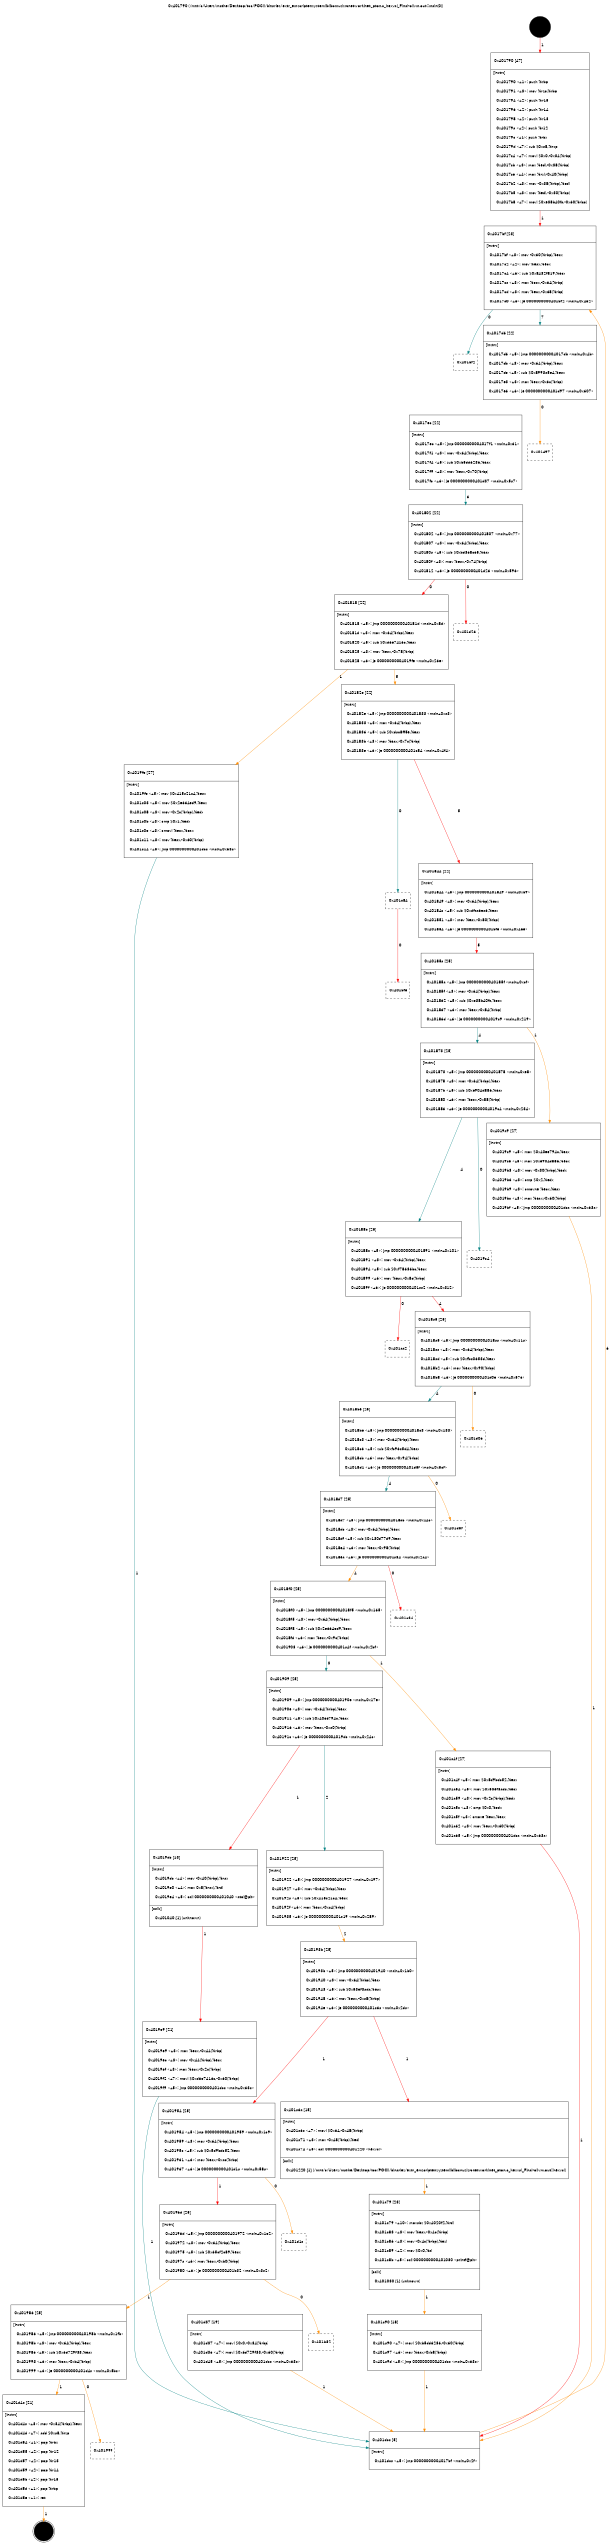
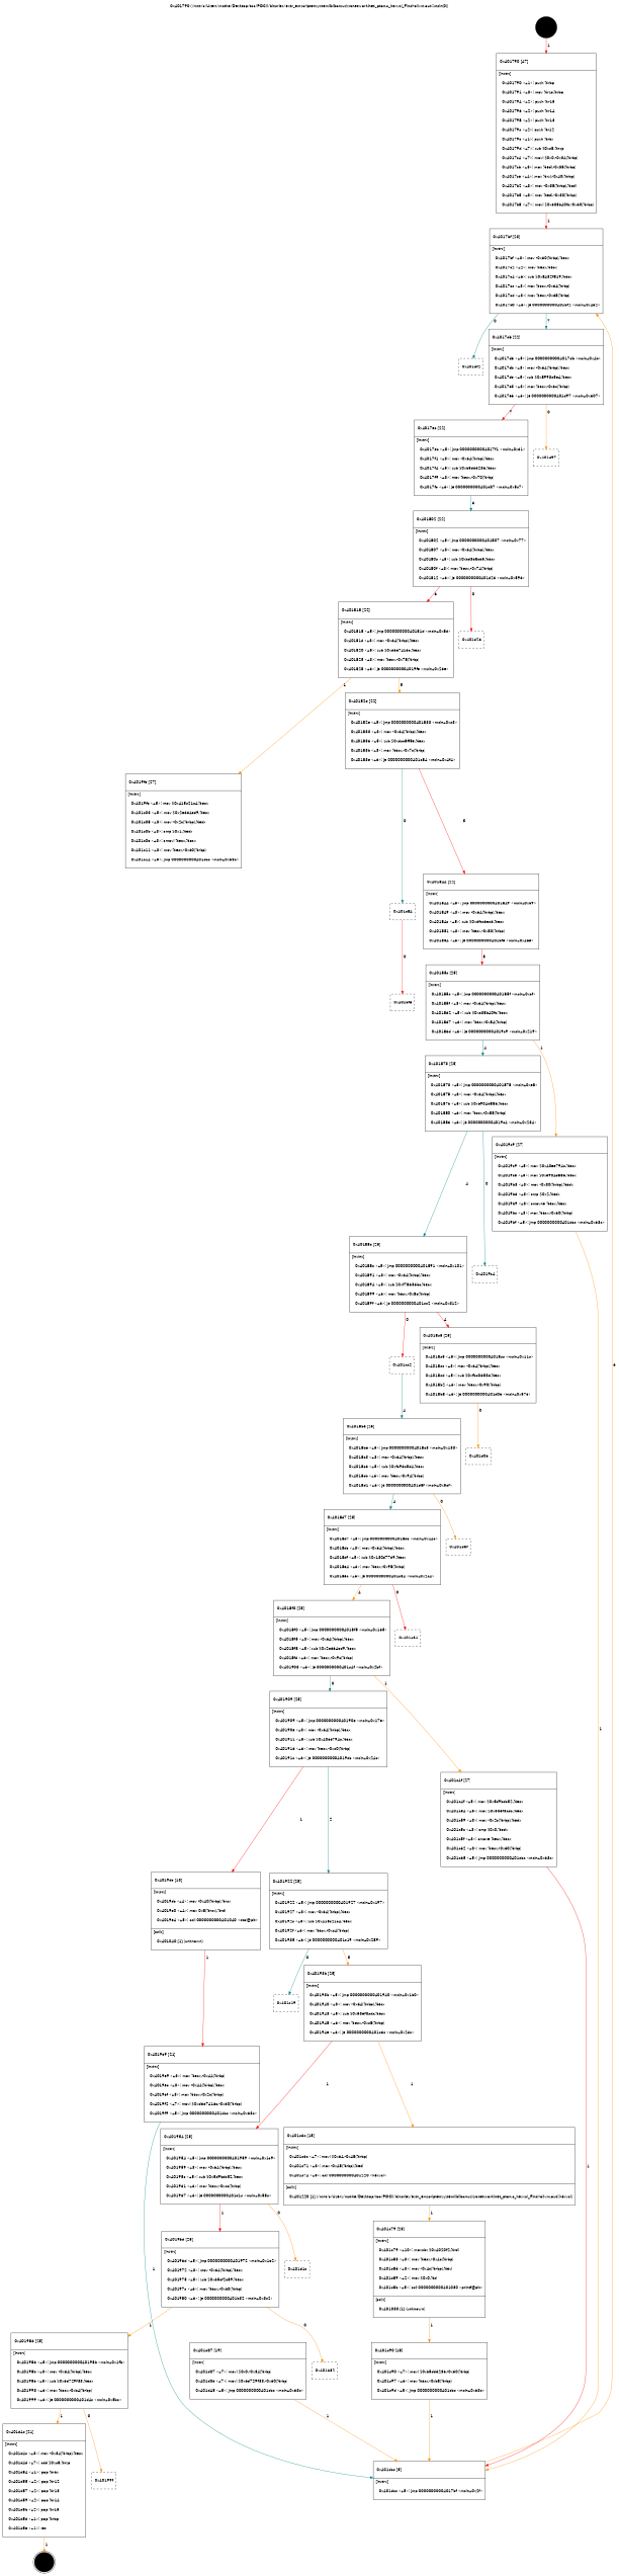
  digraph {
    fontname=Lato
    label="0x401790 (/mnt/c/Users/mathe/Desktop/tcc/POCII/binaries/extr_emscriptensystemliblibcmuslsrcnetworkinet_pton.c_hexval_Final-ollvm.out::main(0))"
    labelloc=t
    node [fontname=Lato shape=record]
    edge [color=darkorange fontname=Lato]
    Entry [fillcolor=black height=0.3 shape=circle style=filled width=0.3]
    n2 [label="{\n     0x401790 [47]\l\n     | [instrs]\l\n     &nbsp;&nbsp;0x401790 \<+1\>: push %rbp\l\n     &nbsp;&nbsp;0x401791 \<+3\>: mov %rsp,%rbp\l\n     &nbsp;&nbsp;0x401794 \<+2\>: push %r15\l\n     &nbsp;&nbsp;0x401796 \<+2\>: push %r14\l\n     &nbsp;&nbsp;0x401798 \<+2\>: push %r13\l\n     &nbsp;&nbsp;0x40179a \<+2\>: push %r12\l\n     &nbsp;&nbsp;0x40179c \<+1\>: push %rbx\l\n     &nbsp;&nbsp;0x40179d \<+7\>: sub $0xa8,%rsp\l\n     &nbsp;&nbsp;0x4017a4 \<+7\>: movl $0x0,-0x34(%rbp)\l\n     &nbsp;&nbsp;0x4017ab \<+3\>: mov %edi,-0x38(%rbp)\l\n     &nbsp;&nbsp;0x4017ae \<+4\>: mov %rsi,-0x40(%rbp)\l\n     &nbsp;&nbsp;0x4017b2 \<+3\>: mov -0x38(%rbp),%edi\l\n     &nbsp;&nbsp;0x4017b5 \<+3\>: mov %edi,-0x30(%rbp)\l\n     &nbsp;&nbsp;0x4017b8 \<+7\>: movl $0xe38b40fa,-0x60(%rbp)\l\n  }"]
    n3 [label="{\n     0x4017bf [23]\l\n     | [instrs]\l\n     &nbsp;&nbsp;0x4017bf \<+3\>: mov -0x60(%rbp),%eax\l\n     &nbsp;&nbsp;0x4017c2 \<+2\>: mov %eax,%ecx\l\n     &nbsp;&nbsp;0x4017c4 \<+6\>: sub $0x8432f819,%ecx\l\n     &nbsp;&nbsp;0x4017ca \<+3\>: mov %eax,-0x64(%rbp)\l\n     &nbsp;&nbsp;0x4017cd \<+3\>: mov %ecx,-0x68(%rbp)\l\n     &nbsp;&nbsp;0x4017d0 \<+6\>: je 0000000000401bf2 \<main+0x462\>\l\n  }"]
    n4 [label="{\n     0x401bf2\l\n  }" style=dashed]
    n5 [label="{\n     0x4017d6 [22]\l\n     | [instrs]\l\n     &nbsp;&nbsp;0x4017d6 \<+5\>: jmp 00000000004017db \<main+0x4b\>\l\n     &nbsp;&nbsp;0x4017db \<+3\>: mov -0x64(%rbp),%eax\l\n     &nbsp;&nbsp;0x4017de \<+5\>: sub $0x8993a5e4,%eax\l\n     &nbsp;&nbsp;0x4017e3 \<+3\>: mov %eax,-0x6c(%rbp)\l\n     &nbsp;&nbsp;0x4017e6 \<+6\>: je 0000000000401d97 \<main+0x607\>\l\n  }"]
    n6 [label="{\n     0x401d97\l\n  }" style=dashed]
    n7 [label="{\n     0x4017ec [22]\l\n     | [instrs]\l\n     &nbsp;&nbsp;0x4017ec \<+5\>: jmp 00000000004017f1 \<main+0x61\>\l\n     &nbsp;&nbsp;0x4017f1 \<+3\>: mov -0x64(%rbp),%eax\l\n     &nbsp;&nbsp;0x4017f4 \<+5\>: sub $0xb5dd6236,%eax\l\n     &nbsp;&nbsp;0x4017f9 \<+3\>: mov %eax,-0x70(%rbp)\l\n     &nbsp;&nbsp;0x4017fc \<+6\>: je 0000000000401d37 \<main+0x5a7\>\l\n  }"]
    n8 [label="{\n     0x401802 [22]\l\n     | [instrs]\l\n     &nbsp;&nbsp;0x401802 \<+5\>: jmp 0000000000401807 \<main+0x77\>\l\n     &nbsp;&nbsp;0x401807 \<+3\>: mov -0x64(%rbp),%eax\l\n     &nbsp;&nbsp;0x40180a \<+5\>: sub $0xbd3e8ce5,%eax\l\n     &nbsp;&nbsp;0x40180f \<+3\>: mov %eax,-0x74(%rbp)\l\n     &nbsp;&nbsp;0x401812 \<+6\>: je 0000000000401d26 \<main+0x596\>\l\n  }"]
    Exit [fillcolor=black height=0.3 peripheries=2 shape=circle style=filled width=0.3]
    n10 [label="{\n     0x401d37 [19]\l\n     | [instrs]\l\n     &nbsp;&nbsp;0x401d37 \<+7\>: movl $0x0,-0x34(%rbp)\l\n     &nbsp;&nbsp;0x401d3e \<+7\>: movl $0x6d729f33,-0x60(%rbp)\l\n     &nbsp;&nbsp;0x401d45 \<+5\>: jmp 0000000000401dca \<main+0x63a\>\l\n  }"]
    n11 [label="{\n     0x401dca [5]\l\n     | [instrs]\l\n     &nbsp;&nbsp;0x401dca \<+5\>: jmp 00000000004017bf \<main+0x2f\>\l\n  }"]
    n12 [label="{\n     0x401d26\l\n  }" style=dashed]
    n13 [label="{\n     0x401818 [22]\l\n     | [instrs]\l\n     &nbsp;&nbsp;0x401818 \<+5\>: jmp 000000000040181d \<main+0x8d\>\l\n     &nbsp;&nbsp;0x40181d \<+3\>: mov -0x64(%rbp),%eax\l\n     &nbsp;&nbsp;0x401820 \<+5\>: sub $0xd6e7416c,%eax\l\n     &nbsp;&nbsp;0x401825 \<+3\>: mov %eax,-0x78(%rbp)\l\n     &nbsp;&nbsp;0x401828 \<+6\>: je 00000000004019fe \<main+0x26e\>\l\n  }"]
    n14 [label="{\n     0x40199f\l\n  }" style=dashed]
    n15 [label="{\n     0x4019fe [27]\l\n     | [instrs]\l\n     &nbsp;&nbsp;0x4019fe \<+5\>: mov $0x415a21c4,%eax\l\n     &nbsp;&nbsp;0x401a03 \<+5\>: mov $0x2e664ed9,%ecx\l\n     &nbsp;&nbsp;0x401a08 \<+3\>: mov -0x2c(%rbp),%edx\l\n     &nbsp;&nbsp;0x401a0b \<+3\>: cmp $0x1,%edx\l\n     &nbsp;&nbsp;0x401a0e \<+3\>: cmovl %ecx,%eax\l\n     &nbsp;&nbsp;0x401a11 \<+3\>: mov %eax,-0x60(%rbp)\l\n     &nbsp;&nbsp;0x401a14 \<+5\>: jmp 0000000000401dca \<main+0x63a\>\l\n  }"]
    n16 [label="{\n     0x40182e [22]\l\n     | [instrs]\l\n     &nbsp;&nbsp;0x40182e \<+5\>: jmp 0000000000401833 \<main+0xa3\>\l\n     &nbsp;&nbsp;0x401833 \<+3\>: mov -0x64(%rbp),%eax\l\n     &nbsp;&nbsp;0x401836 \<+5\>: sub $0xdac8ff5e,%eax\l\n     &nbsp;&nbsp;0x40183b \<+3\>: mov %eax,-0x7c(%rbp)\l\n     &nbsp;&nbsp;0x40183e \<+6\>: je 0000000000401c84 \<main+0x4f4\>\l\n  }"]
    n17 [label="{\n     0x401d4a [21]\l\n     | [instrs]\l\n     &nbsp;&nbsp;0x401d4a \<+3\>: mov -0x34(%rbp),%eax\l\n     &nbsp;&nbsp;0x401d4d \<+7\>: add $0xa8,%rsp\l\n     &nbsp;&nbsp;0x401d54 \<+1\>: pop %rbx\l\n     &nbsp;&nbsp;0x401d55 \<+2\>: pop %r12\l\n     &nbsp;&nbsp;0x401d57 \<+2\>: pop %r13\l\n     &nbsp;&nbsp;0x401d59 \<+2\>: pop %r14\l\n     &nbsp;&nbsp;0x401d5b \<+2\>: pop %r15\l\n     &nbsp;&nbsp;0x401d5d \<+1\>: pop %rbp\l\n     &nbsp;&nbsp;0x401d5e \<+1\>: ret\l\n  }"]
    n18 [label="{\n     0x401c84\l\n  }" style=dashed]
    n19 [label="{\n     0x401844 [22]\l\n     | [instrs]\l\n     &nbsp;&nbsp;0x401844 \<+5\>: jmp 0000000000401849 \<main+0xb9\>\l\n     &nbsp;&nbsp;0x401849 \<+3\>: mov -0x64(%rbp),%eax\l\n     &nbsp;&nbsp;0x40184c \<+5\>: sub $0xdfaa6ea6,%eax\l\n     &nbsp;&nbsp;0x401851 \<+3\>: mov %eax,-0x80(%rbp)\l\n     &nbsp;&nbsp;0x401854 \<+6\>: je 0000000000401bfe \<main+0x46e\>\l\n  }"]
    n20 [label="{\n     0x401986 [25]\l\n     | [instrs]\l\n     &nbsp;&nbsp;0x401986 \<+5\>: jmp 000000000040198b \<main+0x1fb\>\l\n     &nbsp;&nbsp;0x40198b \<+3\>: mov -0x64(%rbp),%eax\l\n     &nbsp;&nbsp;0x40198e \<+5\>: sub $0x6d729f33,%eax\l\n     &nbsp;&nbsp;0x401993 \<+6\>: mov %eax,-0xb4(%rbp)\l\n     &nbsp;&nbsp;0x401999 \<+6\>: je 0000000000401d4a \<main+0x5ba\>\l\n  }"]
    n21 [label="{\n     0x401bfe\l\n  }" style=dashed]
    n22 [label="{\n     0x40185a [25]\l\n     | [instrs]\l\n     &nbsp;&nbsp;0x40185a \<+5\>: jmp 000000000040185f \<main+0xcf\>\l\n     &nbsp;&nbsp;0x40185f \<+3\>: mov -0x64(%rbp),%eax\l\n     &nbsp;&nbsp;0x401862 \<+5\>: sub $0xe38b40fa,%eax\l\n     &nbsp;&nbsp;0x401867 \<+6\>: mov %eax,-0x84(%rbp)\l\n     &nbsp;&nbsp;0x40186d \<+6\>: je 00000000004019a9 \<main+0x219\>\l\n  }"]
    n23 [label="{\n     0x401b32\l\n  }" style=dashed]
    n24 [label="{\n     0x4019a9 [27]\l\n     | [instrs]\l\n     &nbsp;&nbsp;0x4019a9 \<+5\>: mov $0x40ee794c,%eax\l\n     &nbsp;&nbsp;0x4019ae \<+5\>: mov $0xe904d886,%ecx\l\n     &nbsp;&nbsp;0x4019b3 \<+3\>: mov -0x30(%rbp),%edx\l\n     &nbsp;&nbsp;0x4019b6 \<+3\>: cmp $0x2,%edx\l\n     &nbsp;&nbsp;0x4019b9 \<+3\>: cmovne %ecx,%eax\l\n     &nbsp;&nbsp;0x4019bc \<+3\>: mov %eax,-0x60(%rbp)\l\n     &nbsp;&nbsp;0x4019bf \<+5\>: jmp 0000000000401dca \<main+0x63a\>\l\n  }"]
    n25 [label="{\n     0x401873 [25]\l\n     | [instrs]\l\n     &nbsp;&nbsp;0x401873 \<+5\>: jmp 0000000000401878 \<main+0xe8\>\l\n     &nbsp;&nbsp;0x401878 \<+3\>: mov -0x64(%rbp),%eax\l\n     &nbsp;&nbsp;0x40187b \<+5\>: sub $0xe904d886,%eax\l\n     &nbsp;&nbsp;0x401880 \<+6\>: mov %eax,-0x88(%rbp)\l\n     &nbsp;&nbsp;0x401886 \<+6\>: je 00000000004019c4 \<main+0x234\>\l\n  }"]
    n26 [label="{\n     0x40196d [25]\l\n     | [instrs]\l\n     &nbsp;&nbsp;0x40196d \<+5\>: jmp 0000000000401972 \<main+0x1e2\>\l\n     &nbsp;&nbsp;0x401972 \<+3\>: mov -0x64(%rbp),%eax\l\n     &nbsp;&nbsp;0x401975 \<+5\>: sub $0x65cf2c89,%eax\l\n     &nbsp;&nbsp;0x40197a \<+6\>: mov %eax,-0xb0(%rbp)\l\n     &nbsp;&nbsp;0x401980 \<+6\>: je 0000000000401b32 \<main+0x3a2\>\l\n  }"]
    n27 [label="{\n     0x4019c4\l\n  }" style=dashed]
    n28 [label="{\n     0x40188c [25]\l\n     | [instrs]\l\n     &nbsp;&nbsp;0x40188c \<+5\>: jmp 0000000000401891 \<main+0x101\>\l\n     &nbsp;&nbsp;0x401891 \<+3\>: mov -0x64(%rbp),%eax\l\n     &nbsp;&nbsp;0x401894 \<+5\>: sub $0xf78636bc,%eax\l\n     &nbsp;&nbsp;0x401899 \<+6\>: mov %eax,-0x8c(%rbp)\l\n     &nbsp;&nbsp;0x40189f \<+6\>: je 0000000000401aa2 \<main+0x312\>\l\n  }"]
    n29 [label="{\n     0x401d1a\l\n  }" style=dashed]
    n30 [label="{\n     0x401aa2\l\n  }" style=dashed]
    n31 [label="{\n     0x4018a5 [25]\l\n     | [instrs]\l\n     &nbsp;&nbsp;0x4018a5 \<+5\>: jmp 00000000004018aa \<main+0x11a\>\l\n     &nbsp;&nbsp;0x4018aa \<+3\>: mov -0x64(%rbp),%eax\l\n     &nbsp;&nbsp;0x4018ad \<+5\>: sub $0xfba0653d,%eax\l\n     &nbsp;&nbsp;0x4018b2 \<+6\>: mov %eax,-0x90(%rbp)\l\n     &nbsp;&nbsp;0x4018b8 \<+6\>: je 0000000000401d0e \<main+0x57e\>\l\n  }"]
    n32 [label="{\n     0x401a90 [18]\l\n     | [instrs]\l\n     &nbsp;&nbsp;0x401a90 \<+7\>: movl $0xb5dd6236,-0x60(%rbp)\l\n     &nbsp;&nbsp;0x401a97 \<+6\>: mov %eax,-0xb8(%rbp)\l\n     &nbsp;&nbsp;0x401a9d \<+5\>: jmp 0000000000401dca \<main+0x63a\>\l\n  }"]
    n33 [label="{\n     0x401d0e\l\n  }" style=dashed]
    n34 [label="{\n     0x4018be [25]\l\n     | [instrs]\l\n     &nbsp;&nbsp;0x4018be \<+5\>: jmp 00000000004018c3 \<main+0x133\>\l\n     &nbsp;&nbsp;0x4018c3 \<+3\>: mov -0x64(%rbp),%eax\l\n     &nbsp;&nbsp;0x4018c6 \<+5\>: sub $0xfc96a5d4,%eax\l\n     &nbsp;&nbsp;0x4018cb \<+6\>: mov %eax,-0x94(%rbp)\l\n     &nbsp;&nbsp;0x4018d1 \<+6\>: je 0000000000401d5f \<main+0x5cf\>\l\n  }"]
    n35 [label="{\n     0x401a79 [23]\l\n     | [instrs]\l\n     &nbsp;&nbsp;0x401a79 \<+10\>: movabs $0x4020f2,%rdi\l\n     &nbsp;&nbsp;0x401a83 \<+3\>: mov %eax,-0x4c(%rbp)\l\n     &nbsp;&nbsp;0x401a86 \<+3\>: mov -0x4c(%rbp),%esi\l\n     &nbsp;&nbsp;0x401a89 \<+2\>: mov $0x0,%al\l\n     &nbsp;&nbsp;0x401a8b \<+5\>: call 0000000000401030 \<printf@plt\>\l\n     | [calls]\l\n     &nbsp;&nbsp;0x401030 \{1\} (unknown)\l\n  }"]
    n36 [label="{\n     0x401d5f\l\n  }" style=dashed]
    n37 [label="{\n     0x4018d7 [25]\l\n     | [instrs]\l\n     &nbsp;&nbsp;0x4018d7 \<+5\>: jmp 00000000004018dc \<main+0x14c\>\l\n     &nbsp;&nbsp;0x4018dc \<+3\>: mov -0x64(%rbp),%eax\l\n     &nbsp;&nbsp;0x4018df \<+5\>: sub $0x130d77d9,%eax\l\n     &nbsp;&nbsp;0x4018e4 \<+6\>: mov %eax,-0x98(%rbp)\l\n     &nbsp;&nbsp;0x4018ea \<+6\>: je 0000000000401a34 \<main+0x2a4\>\l\n  }"]
    n38 [label="{\n     0x401954 [25]\l\n     | [instrs]\l\n     &nbsp;&nbsp;0x401954 \<+5\>: jmp 0000000000401959 \<main+0x1c9\>\l\n     &nbsp;&nbsp;0x401959 \<+3\>: mov -0x64(%rbp),%eax\l\n     &nbsp;&nbsp;0x40195c \<+5\>: sub $0x5d9bdc52,%eax\l\n     &nbsp;&nbsp;0x401961 \<+6\>: mov %eax,-0xac(%rbp)\l\n     &nbsp;&nbsp;0x401967 \<+6\>: je 0000000000401d1a \<main+0x58a\>\l\n  }"]
    n39 [label="{\n     0x401a34\l\n  }" style=dashed]
    n40 [label="{\n     0x4018f0 [25]\l\n     | [instrs]\l\n     &nbsp;&nbsp;0x4018f0 \<+5\>: jmp 00000000004018f5 \<main+0x165\>\l\n     &nbsp;&nbsp;0x4018f5 \<+3\>: mov -0x64(%rbp),%eax\l\n     &nbsp;&nbsp;0x4018f8 \<+5\>: sub $0x2e664ed9,%eax\l\n     &nbsp;&nbsp;0x4018fd \<+6\>: mov %eax,-0x9c(%rbp)\l\n     &nbsp;&nbsp;0x401903 \<+6\>: je 0000000000401a4f \<main+0x2bf\>\l\n  }"]
    n41 [label="{\n     0x401a6a [15]\l\n     | [instrs]\l\n     &nbsp;&nbsp;0x401a6a \<+7\>: movl $0x64,-0x48(%rbp)\l\n     &nbsp;&nbsp;0x401a71 \<+3\>: mov -0x48(%rbp),%edi\l\n     &nbsp;&nbsp;0x401a74 \<+5\>: call 0000000000401220 \<hexval\>\l\n     | [calls]\l\n     &nbsp;&nbsp;0x401220 \{1\} (/mnt/c/Users/mathe/Desktop/tcc/POCII/binaries/extr_emscriptensystemliblibcmuslsrcnetworkinet_pton.c_hexval_Final-ollvm.out::hexval)\l\n  }"]
    n42 [label="{\n     0x401a4f [27]\l\n     | [instrs]\l\n     &nbsp;&nbsp;0x401a4f \<+5\>: mov $0x5d9bdc52,%eax\l\n     &nbsp;&nbsp;0x401a54 \<+5\>: mov $0x53ef3ada,%ecx\l\n     &nbsp;&nbsp;0x401a59 \<+3\>: mov -0x2c(%rbp),%edx\l\n     &nbsp;&nbsp;0x401a5c \<+3\>: cmp $0x0,%edx\l\n     &nbsp;&nbsp;0x401a5f \<+3\>: cmove %ecx,%eax\l\n     &nbsp;&nbsp;0x401a62 \<+3\>: mov %eax,-0x60(%rbp)\l\n     &nbsp;&nbsp;0x401a65 \<+5\>: jmp 0000000000401dca \<main+0x63a\>\l\n  }"]
    n43 [label="{\n     0x401909 [25]\l\n     | [instrs]\l\n     &nbsp;&nbsp;0x401909 \<+5\>: jmp 000000000040190e \<main+0x17e\>\l\n     &nbsp;&nbsp;0x40190e \<+3\>: mov -0x64(%rbp),%eax\l\n     &nbsp;&nbsp;0x401911 \<+5\>: sub $0x40ee794c,%eax\l\n     &nbsp;&nbsp;0x401916 \<+6\>: mov %eax,-0xa0(%rbp)\l\n     &nbsp;&nbsp;0x40191c \<+6\>: je 00000000004019dc \<main+0x24c\>\l\n  }"]
    n44 [label="{\n     0x40193b [25]\l\n     | [instrs]\l\n     &nbsp;&nbsp;0x40193b \<+5\>: jmp 0000000000401940 \<main+0x1b0\>\l\n     &nbsp;&nbsp;0x401940 \<+3\>: mov -0x64(%rbp),%eax\l\n     &nbsp;&nbsp;0x401943 \<+5\>: sub $0x53ef3ada,%eax\l\n     &nbsp;&nbsp;0x401948 \<+6\>: mov %eax,-0xa8(%rbp)\l\n     &nbsp;&nbsp;0x40194e \<+6\>: je 0000000000401a6a \<main+0x2da\>\l\n  }"]
    n45 [label="{\n     0x4019dc [13]\l\n     | [instrs]\l\n     &nbsp;&nbsp;0x4019dc \<+4\>: mov -0x40(%rbp),%rax\l\n     &nbsp;&nbsp;0x4019e0 \<+4\>: mov 0x8(%rax),%rdi\l\n     &nbsp;&nbsp;0x4019e4 \<+5\>: call 0000000000401040 \<atoi@plt\>\l\n     | [calls]\l\n     &nbsp;&nbsp;0x401040 \{1\} (unknown)\l\n  }"]
    n46 [label="{\n     0x401922 [25]\l\n     | [instrs]\l\n     &nbsp;&nbsp;0x401922 \<+5\>: jmp 0000000000401927 \<main+0x197\>\l\n     &nbsp;&nbsp;0x401927 \<+3\>: mov -0x64(%rbp),%eax\l\n     &nbsp;&nbsp;0x40192a \<+5\>: sub $0x415a21c4,%eax\l\n     &nbsp;&nbsp;0x40192f \<+6\>: mov %eax,-0xa4(%rbp)\l\n     &nbsp;&nbsp;0x401935 \<+6\>: je 0000000000401a19 \<main+0x289\>\l\n  }"]
+   n47 [label="{\n     0x401a19\l\n  }" style=dashed]
    n48 [label="{\n     0x4019e9 [21]\l\n     | [instrs]\l\n     &nbsp;&nbsp;0x4019e9 \<+3\>: mov %eax,-0x44(%rbp)\l\n     &nbsp;&nbsp;0x4019ec \<+3\>: mov -0x44(%rbp),%eax\l\n     &nbsp;&nbsp;0x4019ef \<+3\>: mov %eax,-0x2c(%rbp)\l\n     &nbsp;&nbsp;0x4019f2 \<+7\>: movl $0xd6e7416c,-0x60(%rbp)\l\n     &nbsp;&nbsp;0x4019f9 \<+5\>: jmp 0000000000401dca \<main+0x63a\>\l\n  }"]
    Entry -> n2 [color=red label=" 1"]
    n2 -> n3 [color=red label=" 1"]
    n3 -> n4 [color=teal label=" 0"]
    n3 -> n5 [color=teal label=" 7"]
    n5 -> n6 [label=" 0"]
+   n5 -> n7 [color=red label=" 7"]
    n7 -> n8 [color=teal label=" 6"]
    n8 -> n12 [color=red label=" 0"]
-   n8 -> n13 [color=red label=" 0"]
+   n8 -> n13 [color=red label=" 6"]
    n10 -> n11 [label=" 1"]
    n11 -> n3 [label=" 6"]
    n13 -> n15 [label=" 1"]
    n13 -> n16 [label=" 5"]
-   n15 -> n11 [color=teal label=" 1"]
    n16 -> n18 [color=teal label=" 0"]
    n16 -> n19 [color=red label=" 5"]
    n17 -> Exit [label=" 1"]
    n18 -> n21 [color=red label=" 0"]
    n19 -> n22 [color=red label=" 5"]
    n20 -> n14 [label=" 0"]
    n20 -> n17 [label=" 1"]
    n22 -> n24 [label=" 1"]
    n22 -> n25 [color=teal label=" 4"]
    n24 -> n11 [label=" 1"]
    n25 -> n27 [color=teal label=" 0"]
    n25 -> n28 [color=teal label=" 4"]
    n26 -> n20 [label=" 1"]
    n26 -> n23 [label=" 0"]
    n28 -> n30 [color=red label=" 0"]
    n28 -> n31 [color=red label=" 4"]
    n31 -> n33 [label=" 0"]
-   n31 -> n34 [color=teal label=" 4"]
+   n30 -> n34 [color=teal label=" 4"]
    n32 -> n11 [label=" 1"]
    n34 -> n36 [label=" 0"]
    n34 -> n37 [color=teal label=" 4"]
    n35 -> n32 [label=" 1"]
    n37 -> n39 [color=red label=" 0"]
    n37 -> n40 [label=" 4"]
    n38 -> n26 [color=red label=" 1"]
    n38 -> n29 [label=" 0"]
    n40 -> n42 [label=" 1"]
    n40 -> n43 [color=teal label=" 3"]
    n41 -> n35 [label=" 1"]
    n42 -> n11 [color=red label=" 1"]
    n43 -> n45 [color=red label=" 1"]
    n43 -> n46 [color=teal label=" 2"]
    n44 -> n38 [color=red label=" 1"]
-   n44 -> n41 [color=red label=" 1"]
+   n44 -> n41 [label=" 1"]
    n45 -> n48 [color=red label=" 1"]
-   n46 -> n44 [label=" 2"]
+   n46 -> n44 [label=" 5"]
+   n46 -> n47 [color=teal label=" 0"]
    n48 -> n11 [color=teal label=" 1"]
  }
